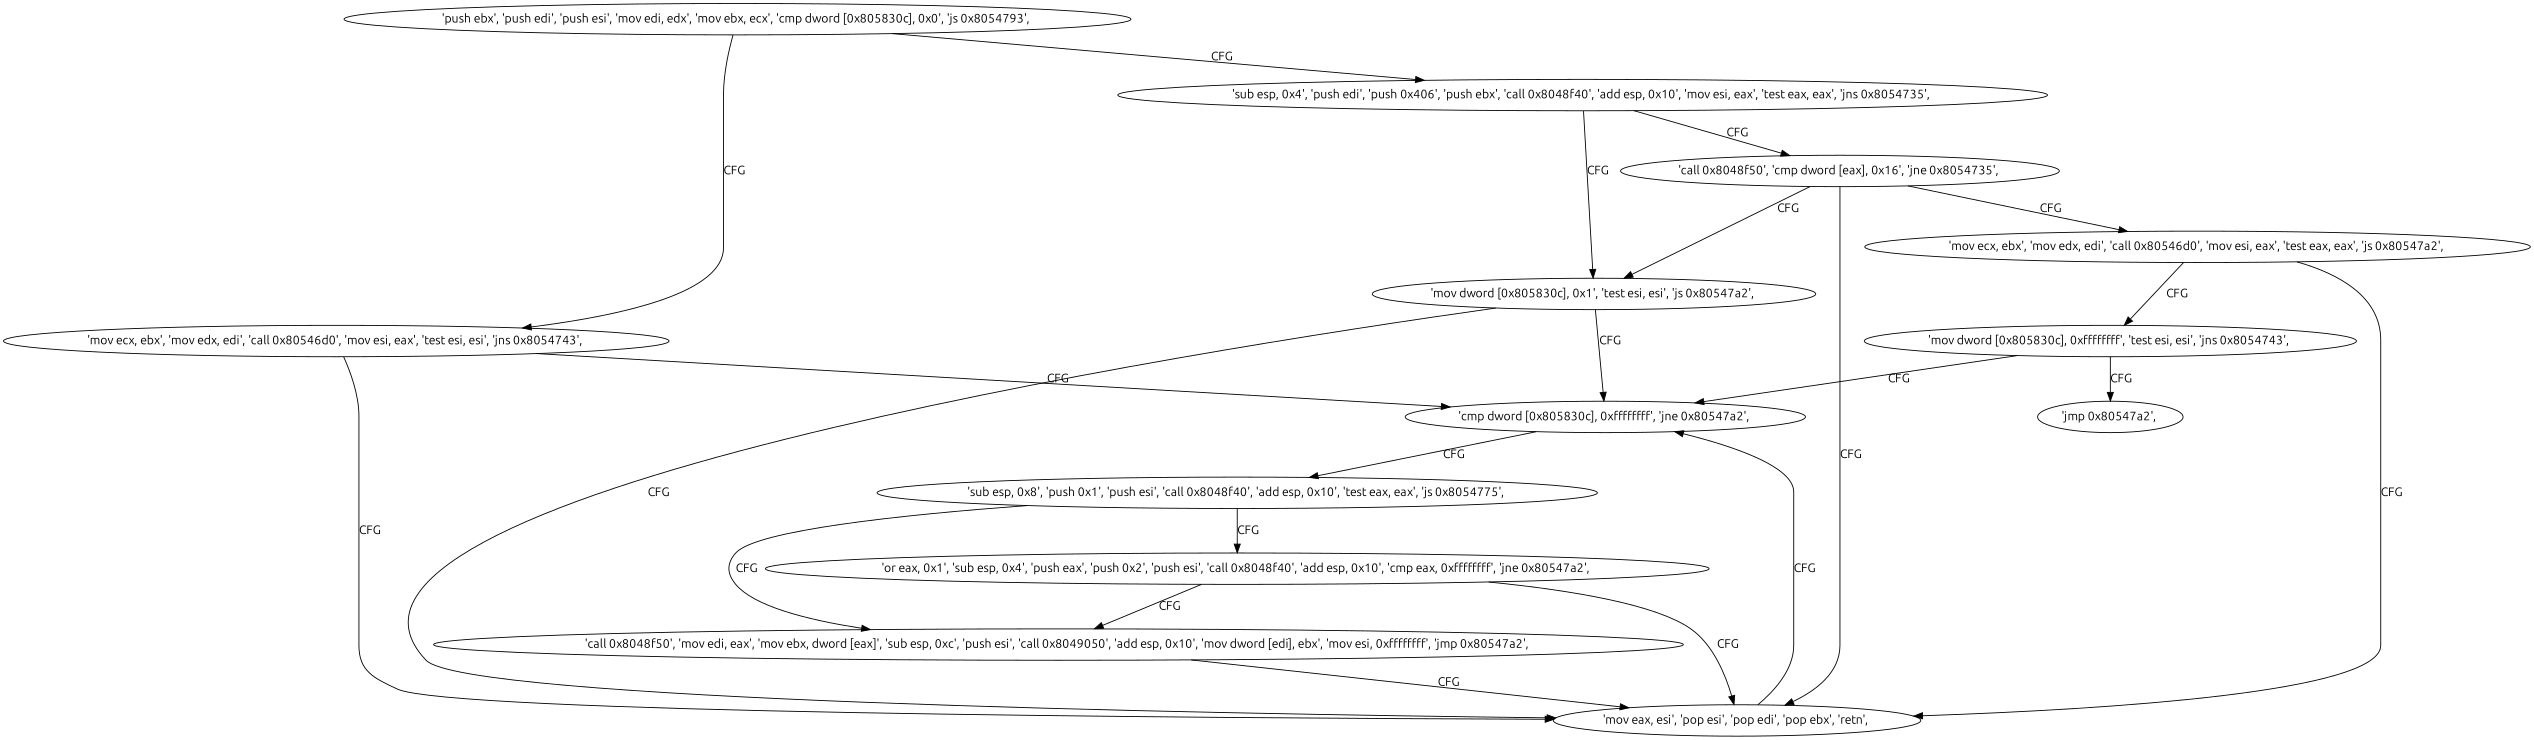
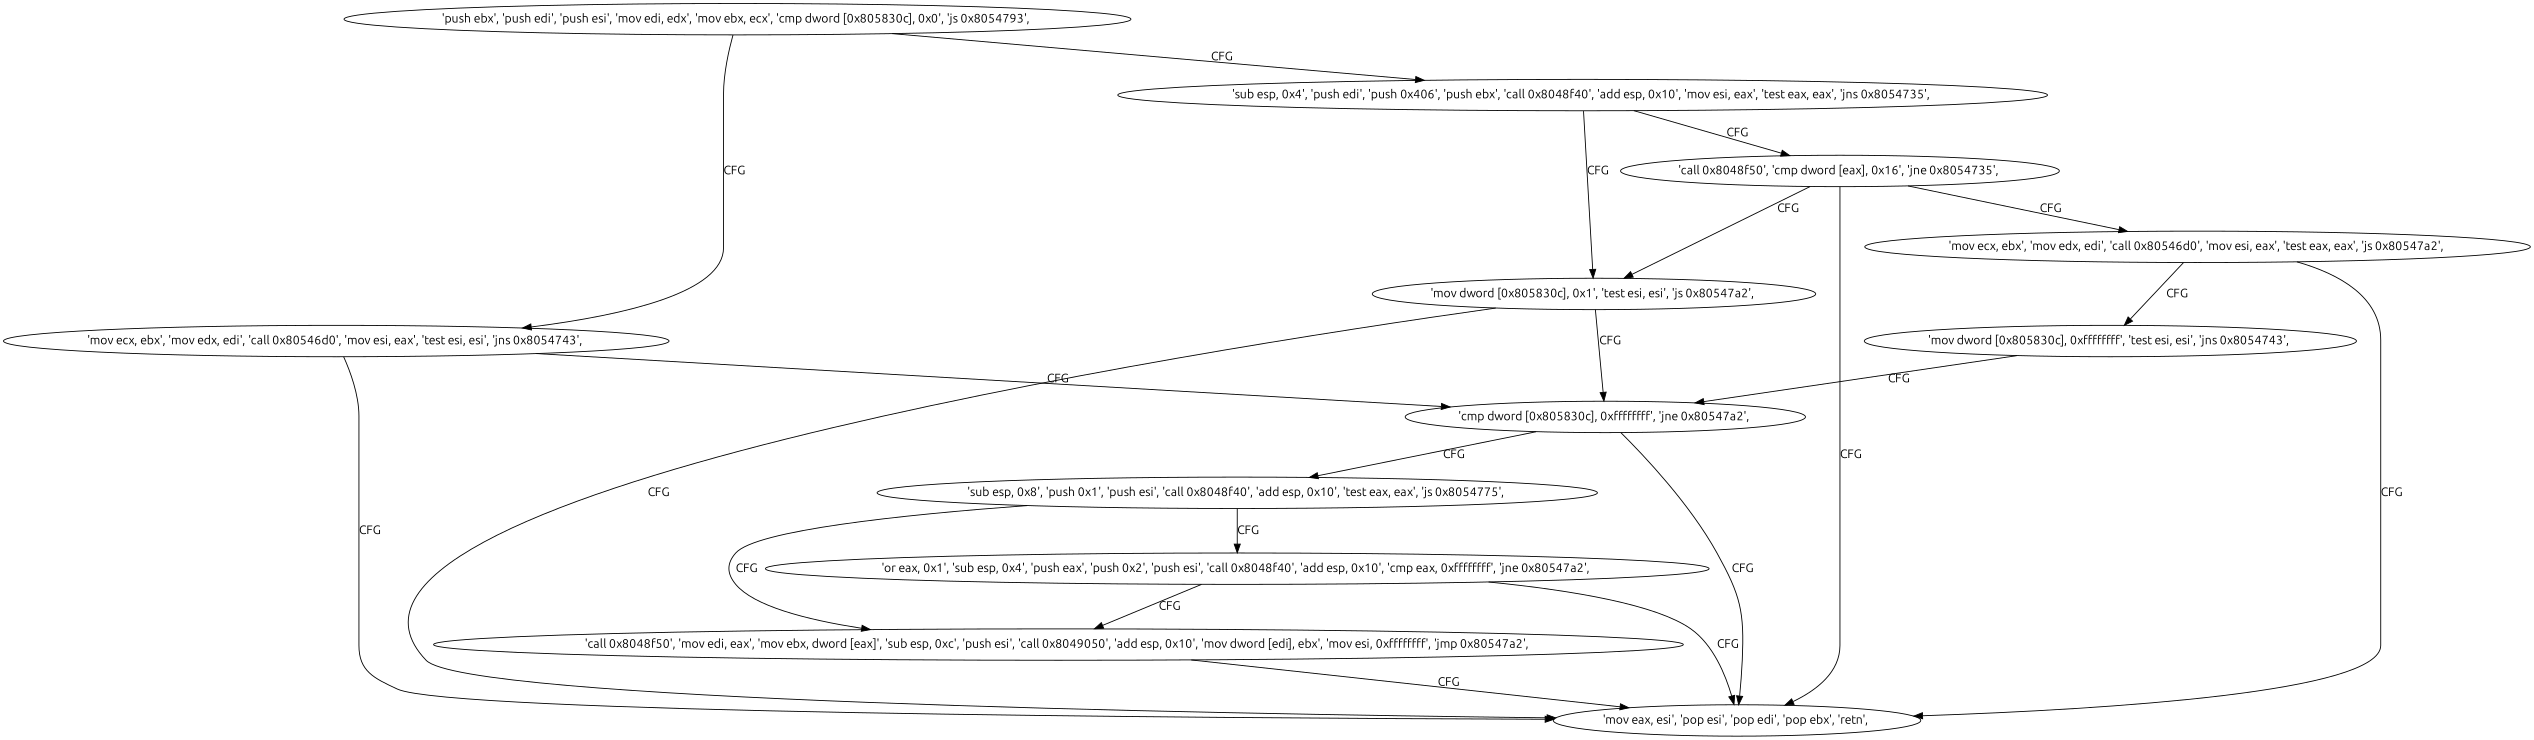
  digraph {
    fontname=Ubuntu
    node [fontname=Ubuntu]
    edge [fontname=Ubuntu]
    n1 [label="'push ebx', 'push edi', 'push esi', 'mov edi, edx', 'mov ebx, ecx', 'cmp dword [0x805830c], 0x0', 'js 0x8054793', "]
    n2 [label="'mov ecx, ebx', 'mov edx, edi', 'call 0x80546d0', 'mov esi, eax', 'test esi, esi', 'jns 0x8054743', "]
    n3 [label="'sub esp, 0x4', 'push edi', 'push 0x406', 'push ebx', 'call 0x8048f40', 'add esp, 0x10', 'mov esi, eax', 'test eax, eax', 'jns 0x8054735', "]
    n4 [label="'cmp dword [0x805830c], 0xffffffff', 'jne 0x80547a2', "]
    n5 [label="'mov eax, esi', 'pop esi', 'pop edi', 'pop ebx', 'retn', "]
    n6 [label="'mov dword [0x805830c], 0x1', 'test esi, esi', 'js 0x80547a2', "]
    n7 [label="'call 0x8048f50', 'cmp dword [eax], 0x16', 'jne 0x8054735', "]
    n8 [label="'sub esp, 0x8', 'push 0x1', 'push esi', 'call 0x8048f40', 'add esp, 0x10', 'test eax, eax', 'js 0x8054775', "]
    n9 [label="'mov ecx, ebx', 'mov edx, edi', 'call 0x80546d0', 'mov esi, eax', 'test eax, eax', 'js 0x80547a2', "]
    n10 [label="'call 0x8048f50', 'mov edi, eax', 'mov ebx, dword [eax]', 'sub esp, 0xc', 'push esi', 'call 0x8049050', 'add esp, 0x10', 'mov dword [edi], ebx', 'mov esi, 0xffffffff', 'jmp 0x80547a2', "]
    n11 [label="'or eax, 0x1', 'sub esp, 0x4', 'push eax', 'push 0x2', 'push esi', 'call 0x8048f40', 'add esp, 0x10', 'cmp eax, 0xffffffff', 'jne 0x80547a2', "]
    n12 [label="'mov dword [0x805830c], 0xffffffff', 'test esi, esi', 'jns 0x8054743', "]
-   n13 [label="'jmp 0x80547a2', "]
    n1 -> n2 [label=CFG]
    n1 -> n3 [label=CFG]
    n2 -> n4 [label=CFG]
    n2 -> n5 [label=CFG]
    n3 -> n6 [label=CFG]
    n3 -> n7 [label=CFG]
-   n5 -> n4 [label=CFG]
+   n4 -> n5 [label=CFG]
    n4 -> n8 [label=CFG]
    n6 -> n4 [label=CFG]
    n6 -> n5 [label=CFG]
    n7 -> n5 [label=CFG]
    n7 -> n6 [label=CFG]
    n7 -> n9 [label=CFG]
    n8 -> n10 [label=CFG]
    n8 -> n11 [label=CFG]
    n9 -> n5 [label=CFG]
    n9 -> n12 [label=CFG]
    n10 -> n5 [label=CFG]
    n11 -> n5 [label=CFG]
    n11 -> n10 [label=CFG]
    n12 -> n4 [label=CFG]
-   n12 -> n13 [label=CFG]
  }
